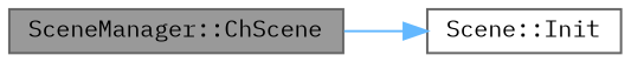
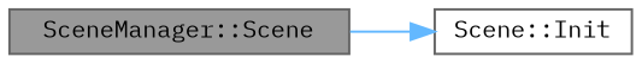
  digraph {
    rankdir=LR
    fontname="IBM Plex Mono"
    node [fontname="IBM Plex Mono" fontsize=10 shape=box style=filled]
-   n1 [color=gray40 fillcolor=grey60 fontcolor=black height=0.2 label="SceneManager::ChScene" width=0.4]
+   n1 [color=gray40 fillcolor=grey60 fontcolor=black height=0.2 label="SceneManager::Scene" width=0.4]
    n2 [color=grey40 fillcolor=white height=0.2 label="Scene::Init" width=0.4]
    n1 -> n2 [color=steelblue1 fontname="IBM Plex Mono" fontsize=10 labelfontname=Helvetica labelfontsize=10 style=solid]
  }
